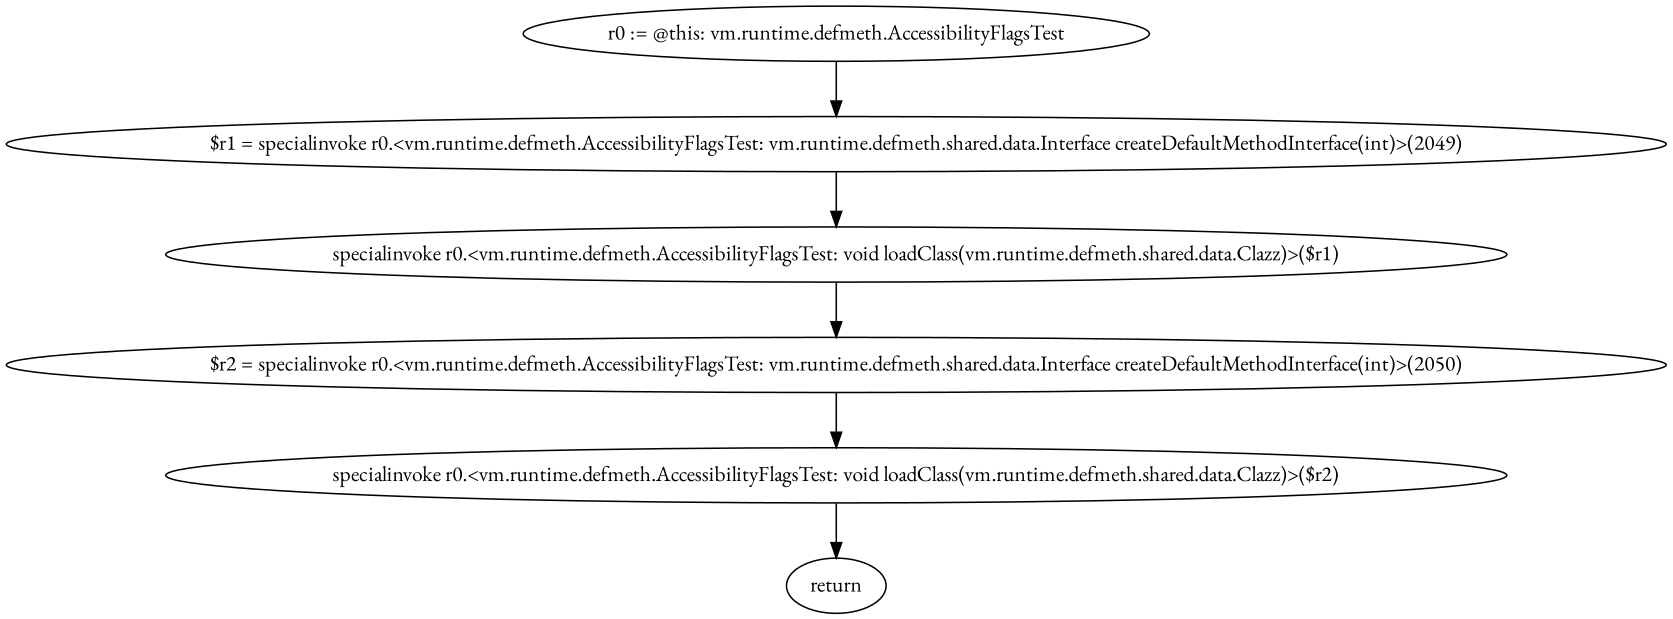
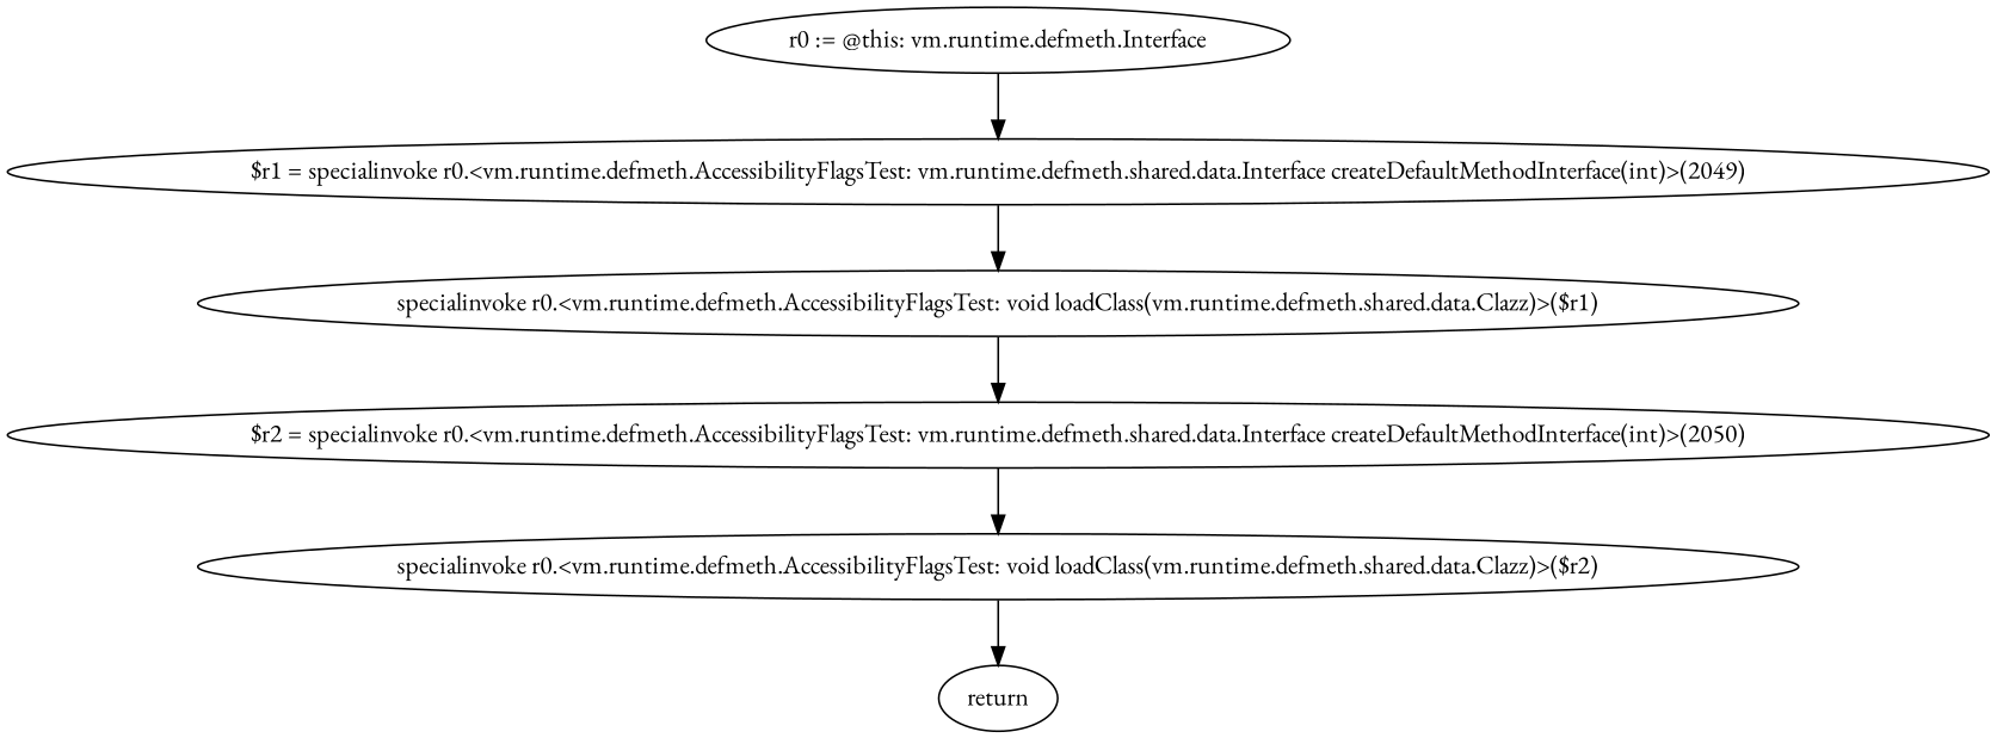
  digraph {
    fontname="EB Garamond"
    node [fontname="EB Garamond"]
    edge [fontname="EB Garamond"]
-   "r0 := @this: vm.runtime.defmeth.AccessibilityFlagsTest"
+   "r0 := @this: vm.runtime.defmeth.AccessibilityFlagsTest" [label="r0 := @this: vm.runtime.defmeth.Interface"]
    "$r1 = specialinvoke r0.<vm.runtime.defmeth.AccessibilityFlagsTest: vm.runtime.defmeth.shared.data.Interface createDefaultMethodInterface(int)>(2049)"
    "specialinvoke r0.<vm.runtime.defmeth.AccessibilityFlagsTest: void loadClass(vm.runtime.defmeth.shared.data.Clazz)>($r1)"
    "$r2 = specialinvoke r0.<vm.runtime.defmeth.AccessibilityFlagsTest: vm.runtime.defmeth.shared.data.Interface createDefaultMethodInterface(int)>(2050)"
    "specialinvoke r0.<vm.runtime.defmeth.AccessibilityFlagsTest: void loadClass(vm.runtime.defmeth.shared.data.Clazz)>($r2)"
    return
    "r0 := @this: vm.runtime.defmeth.AccessibilityFlagsTest" -> "$r1 = specialinvoke r0.<vm.runtime.defmeth.AccessibilityFlagsTest: vm.runtime.defmeth.shared.data.Interface createDefaultMethodInterface(int)>(2049)"
    "$r1 = specialinvoke r0.<vm.runtime.defmeth.AccessibilityFlagsTest: vm.runtime.defmeth.shared.data.Interface createDefaultMethodInterface(int)>(2049)" -> "specialinvoke r0.<vm.runtime.defmeth.AccessibilityFlagsTest: void loadClass(vm.runtime.defmeth.shared.data.Clazz)>($r1)"
    "specialinvoke r0.<vm.runtime.defmeth.AccessibilityFlagsTest: void loadClass(vm.runtime.defmeth.shared.data.Clazz)>($r1)" -> "$r2 = specialinvoke r0.<vm.runtime.defmeth.AccessibilityFlagsTest: vm.runtime.defmeth.shared.data.Interface createDefaultMethodInterface(int)>(2050)"
    "$r2 = specialinvoke r0.<vm.runtime.defmeth.AccessibilityFlagsTest: vm.runtime.defmeth.shared.data.Interface createDefaultMethodInterface(int)>(2050)" -> "specialinvoke r0.<vm.runtime.defmeth.AccessibilityFlagsTest: void loadClass(vm.runtime.defmeth.shared.data.Clazz)>($r2)"
    "specialinvoke r0.<vm.runtime.defmeth.AccessibilityFlagsTest: void loadClass(vm.runtime.defmeth.shared.data.Clazz)>($r2)" -> return
  }
